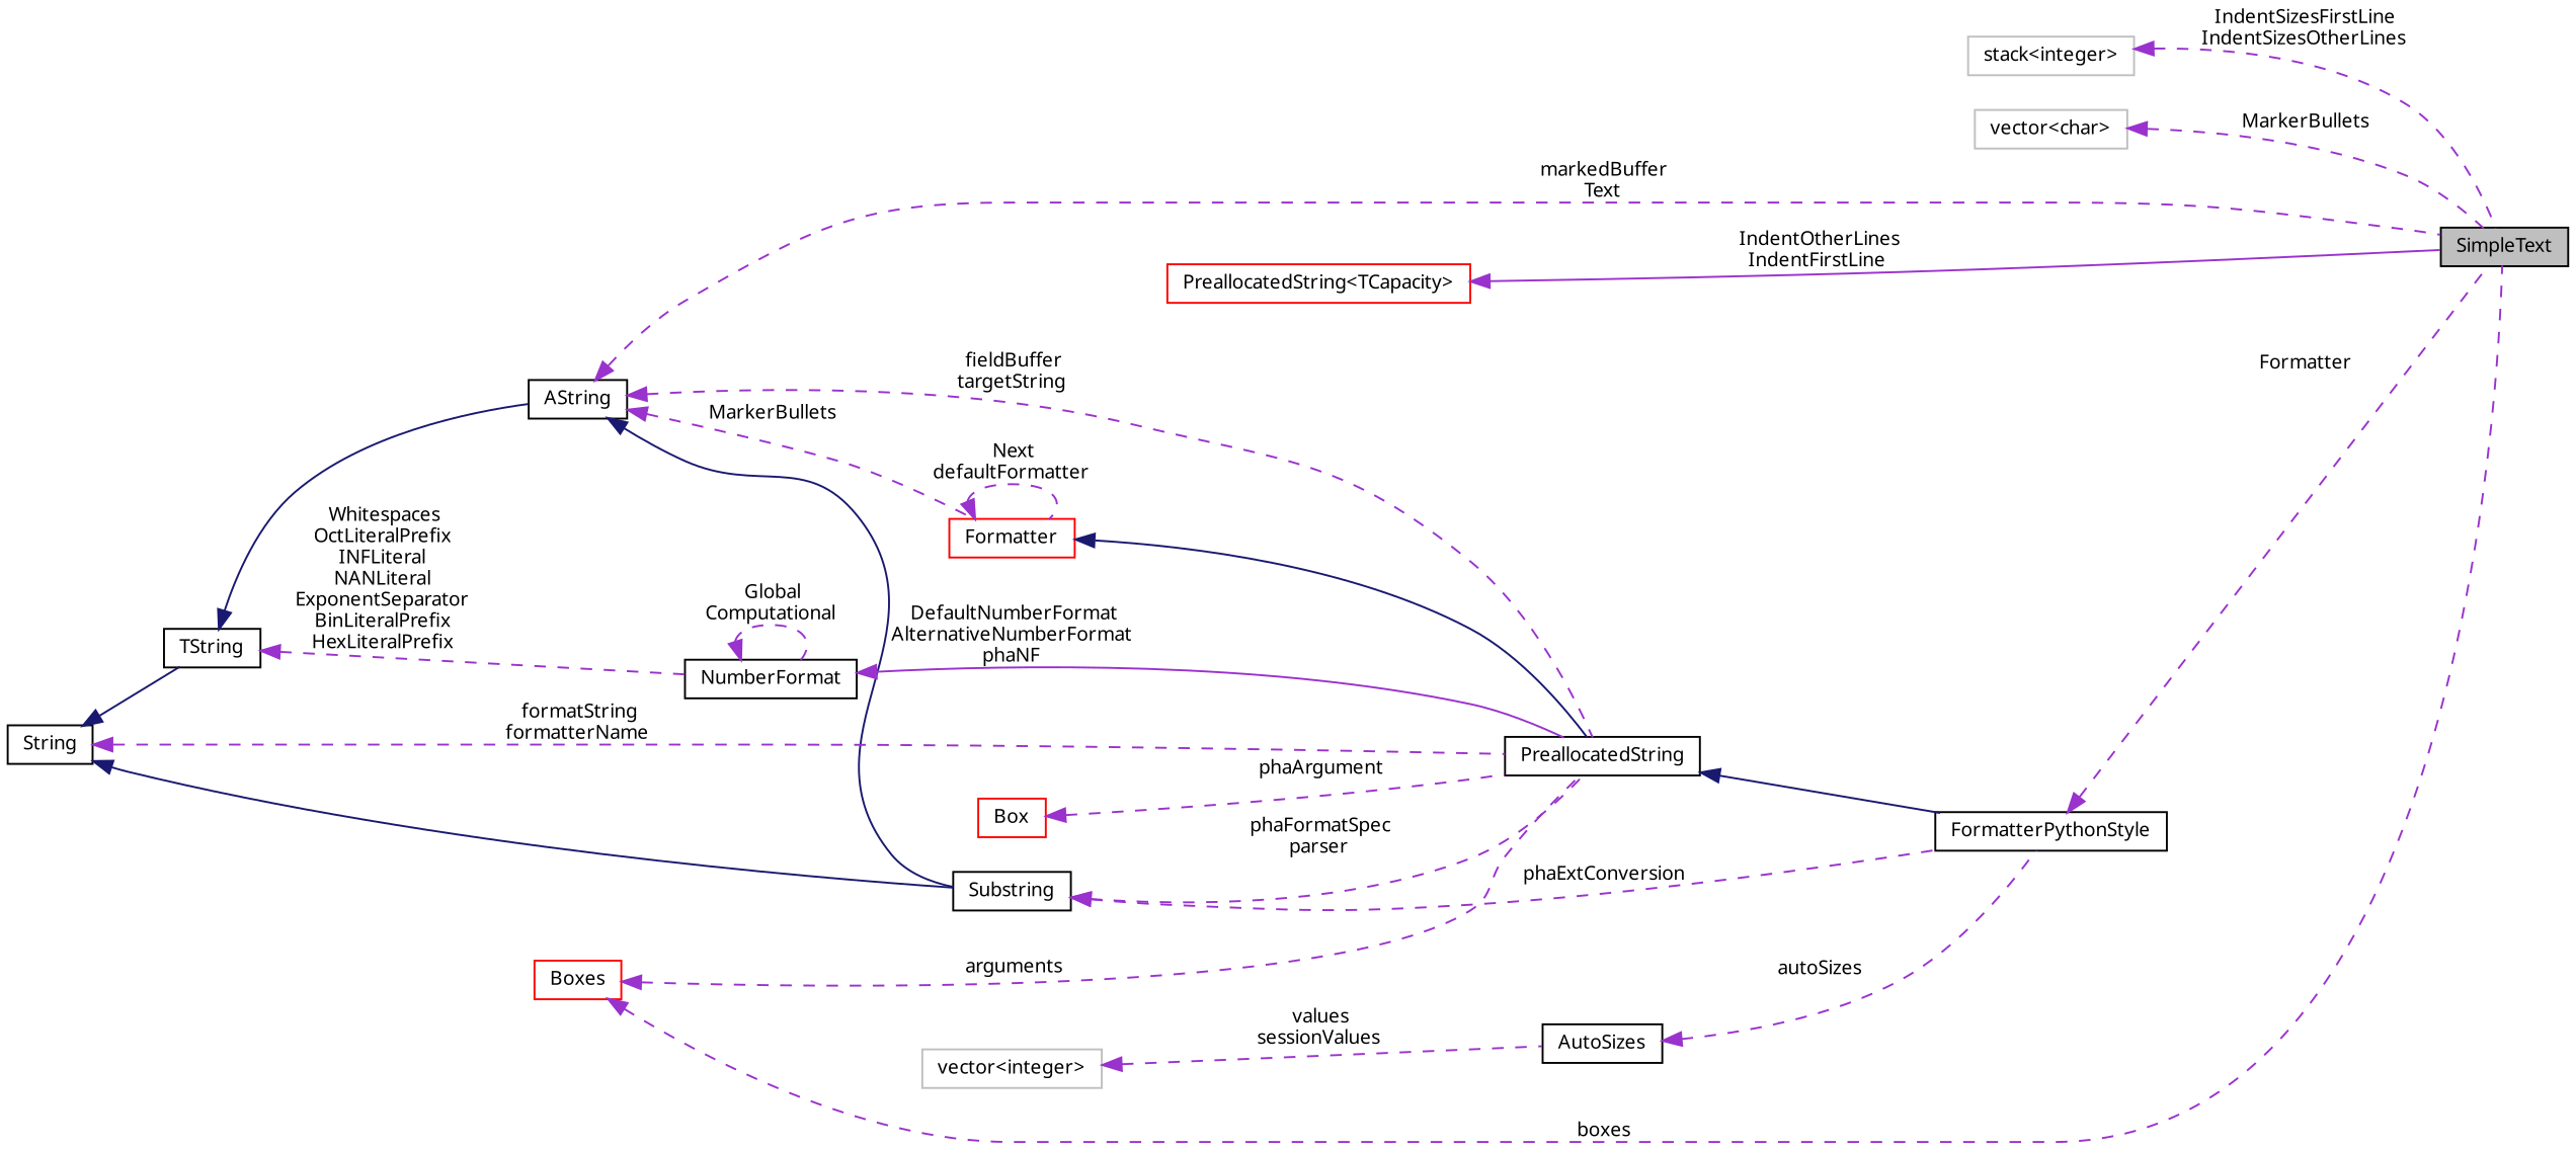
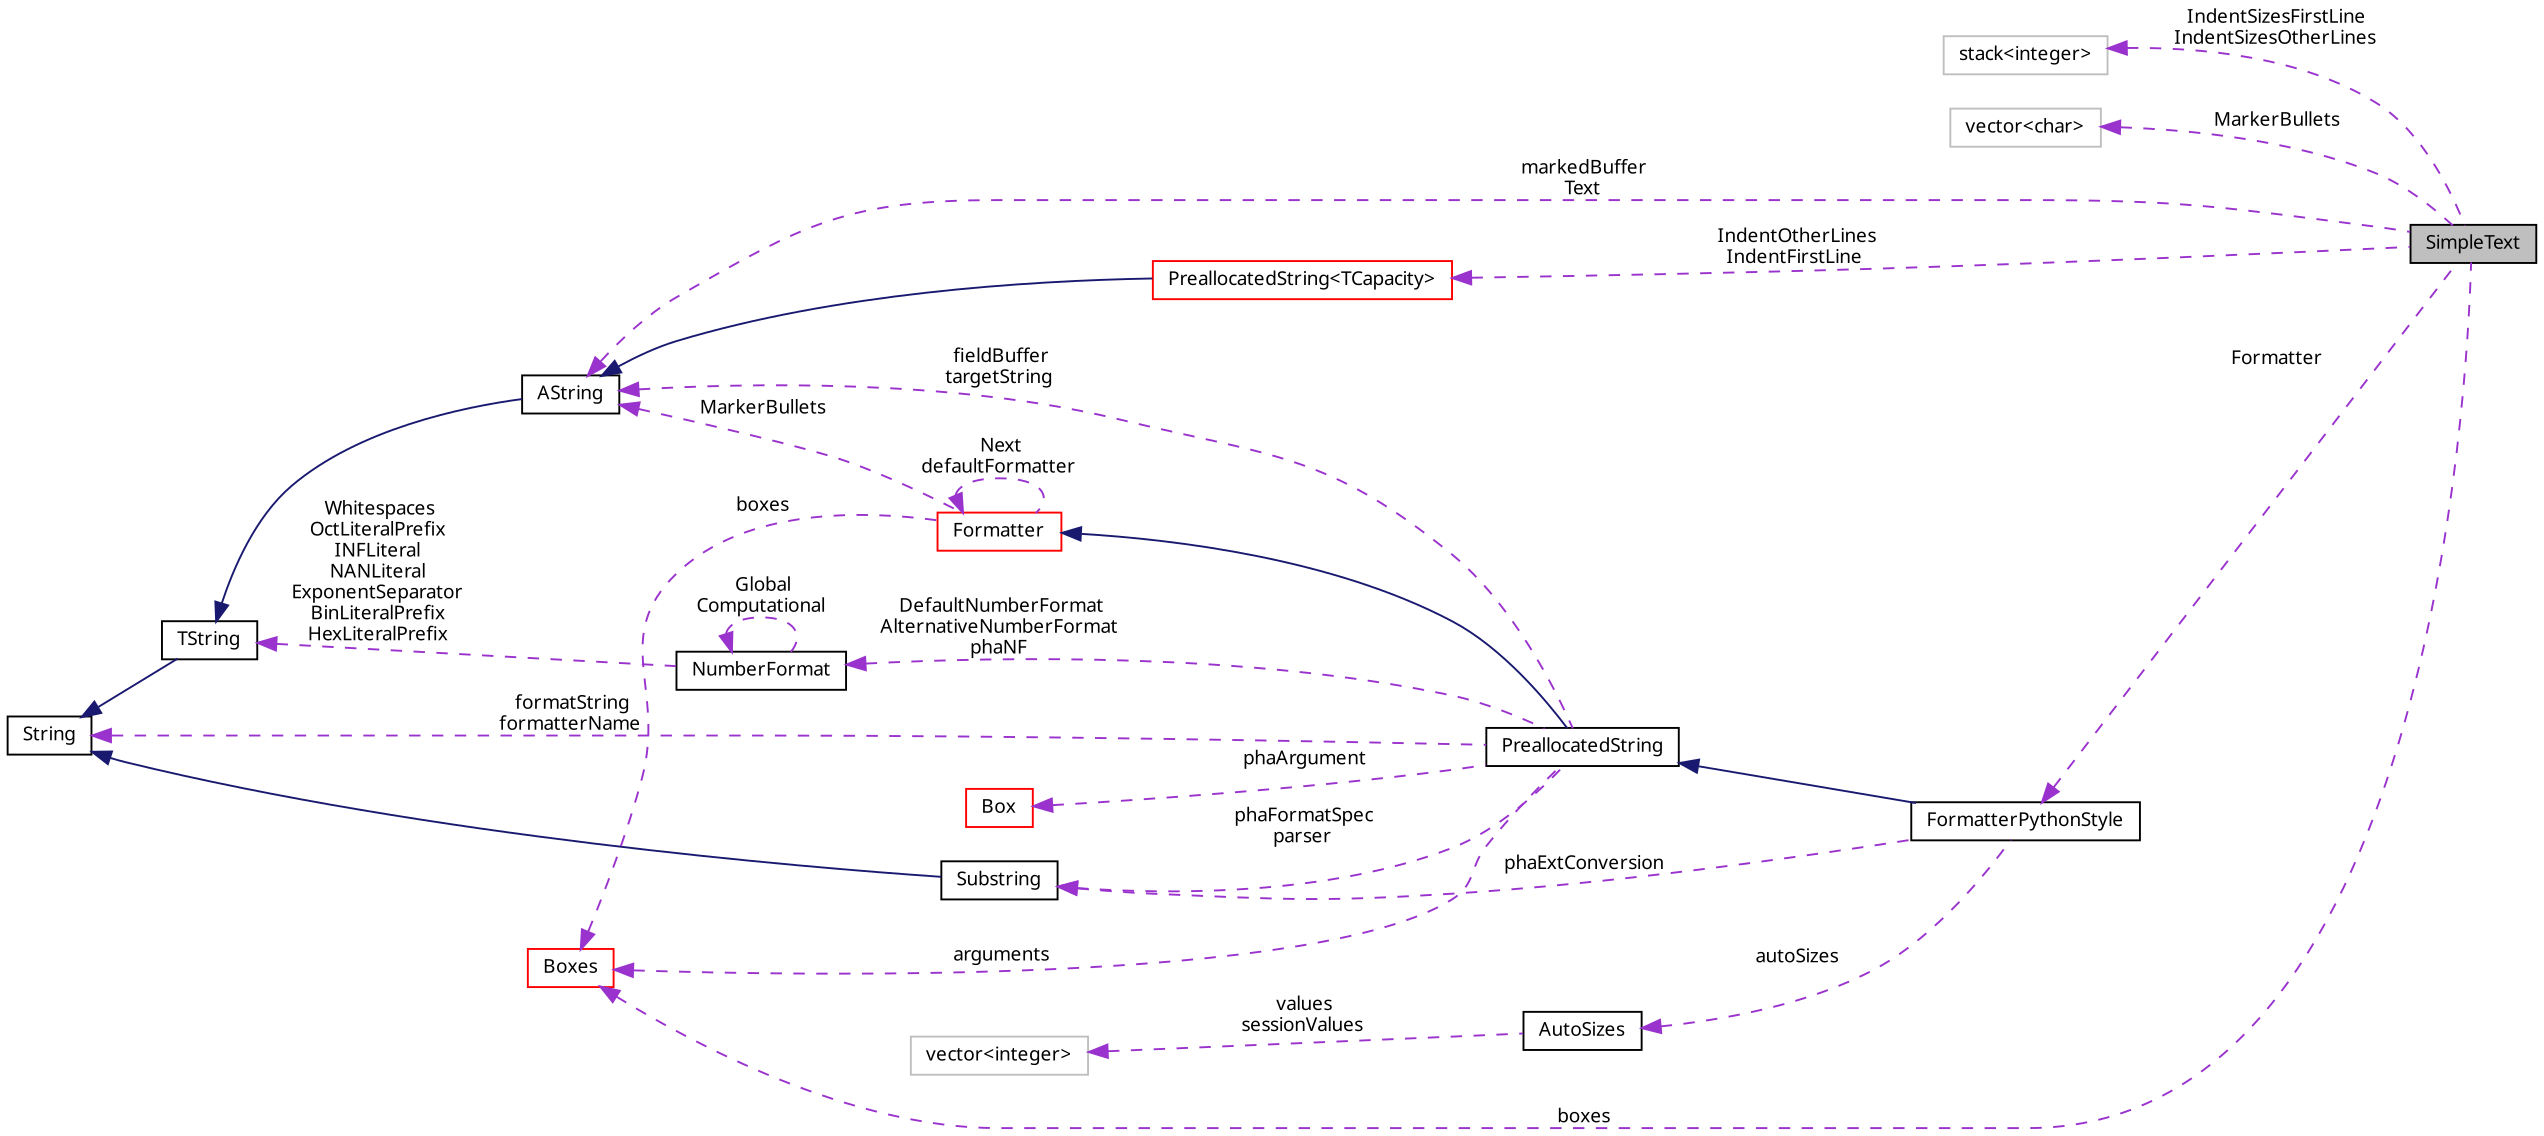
  digraph {
    fontname="Noto Sans"
    rankdir=LR
    node [color=black fillcolor=white fontname="Noto Sans" fontsize=10 shape=record style=filled]
    edge [color=darkorchid3 dir=back fontname="Noto Sans" fontsize=10 labelfontname=Helvetica labelfontsize=10 style=dashed]
    n1 [fillcolor=grey75 fontcolor=black height=0.2 label=SimpleText width=0.4]
    n2 [color=grey75 height=0.2 label="stack\<integer\>" width=0.4]
    n3 [color=grey75 height=0.2 label="vector\<char\>" width=0.4]
    n4 [color=grey75 height=0.2 label="vector\<integer\>" width=0.4]
    n5 [height=0.2 label=AutoSizes width=0.4]
    n6 [height=0.2 label=FormatterPythonStyle width=0.4]
    n7 [color=red height=0.2 label="PreallocatedString\<TCapacity\>" width=0.4]
    n8 [height=0.2 label=AString width=0.4]
    n9 [height=0.2 label=PreallocatedString width=0.4]
    n10 [color=red height=0.2 label=Formatter width=0.4]
    n11 [height=0.2 label=TString width=0.4]
    n12 [height=0.2 label=NumberFormat width=0.4]
    n13 [height=0.2 label=String width=0.4]
    n14 [height=0.2 label=Substring width=0.4]
    n15 [color=red height=0.2 label=Boxes width=0.4]
    n16 [color=red height=0.2 label=Box width=0.4]
    n2 -> n1 [label=" IndentSizesFirstLine\nIndentSizesOtherLines"]
    n3 -> n1 [label=" MarkerBullets"]
    n4 -> n5 [label=" values\nsessionValues"]
    n5 -> n6 [label=" autoSizes"]
    n6 -> n1 [label=" Formatter"]
-   n7 -> n1 [label=" IndentOtherLines\nIndentFirstLine" style=solid]
+   n7 -> n1 [label=" IndentOtherLines\nIndentFirstLine"]
    n8 -> n1 [label=" markedBuffer\nText"]
-   n8 -> n14 [color=midnightblue style=solid]
+   n8 -> n7 [color=midnightblue style=solid]
    n8 -> n9 [label=" fieldBuffer\ntargetString"]
    n8 -> n10 [label=" MarkerBullets"]
    n9 -> n6 [color=midnightblue style=solid]
    n10 -> n9 [color=midnightblue style=solid]
    n10 -> n10 [label=" Next\ndefaultFormatter"]
    n11 -> n8 [color=midnightblue style=solid]
    n11 -> n12 [label=" Whitespaces\nOctLiteralPrefix\nINFLiteral\nNANLiteral\nExponentSeparator\nBinLiteralPrefix\nHexLiteralPrefix"]
-   n12 -> n9 [label=" DefaultNumberFormat\nAlternativeNumberFormat\nphaNF" style=solid]
+   n12 -> n9 [label=" DefaultNumberFormat\nAlternativeNumberFormat\nphaNF"]
    n12 -> n12 [label=" Global\nComputational"]
    n13 -> n9 [label=" formatString\nformatterName"]
    n13 -> n11 [color=midnightblue style=solid]
    n13 -> n14 [color=midnightblue style=solid]
    n14 -> n6 [label=" phaExtConversion"]
    n14 -> n9 [label=" phaFormatSpec\nparser"]
    n15 -> n1 [label=" boxes"]
    n15 -> n9 [label=" arguments"]
+   n15 -> n10 [label=" boxes"]
    n16 -> n9 [label=" phaArgument"]
  }
